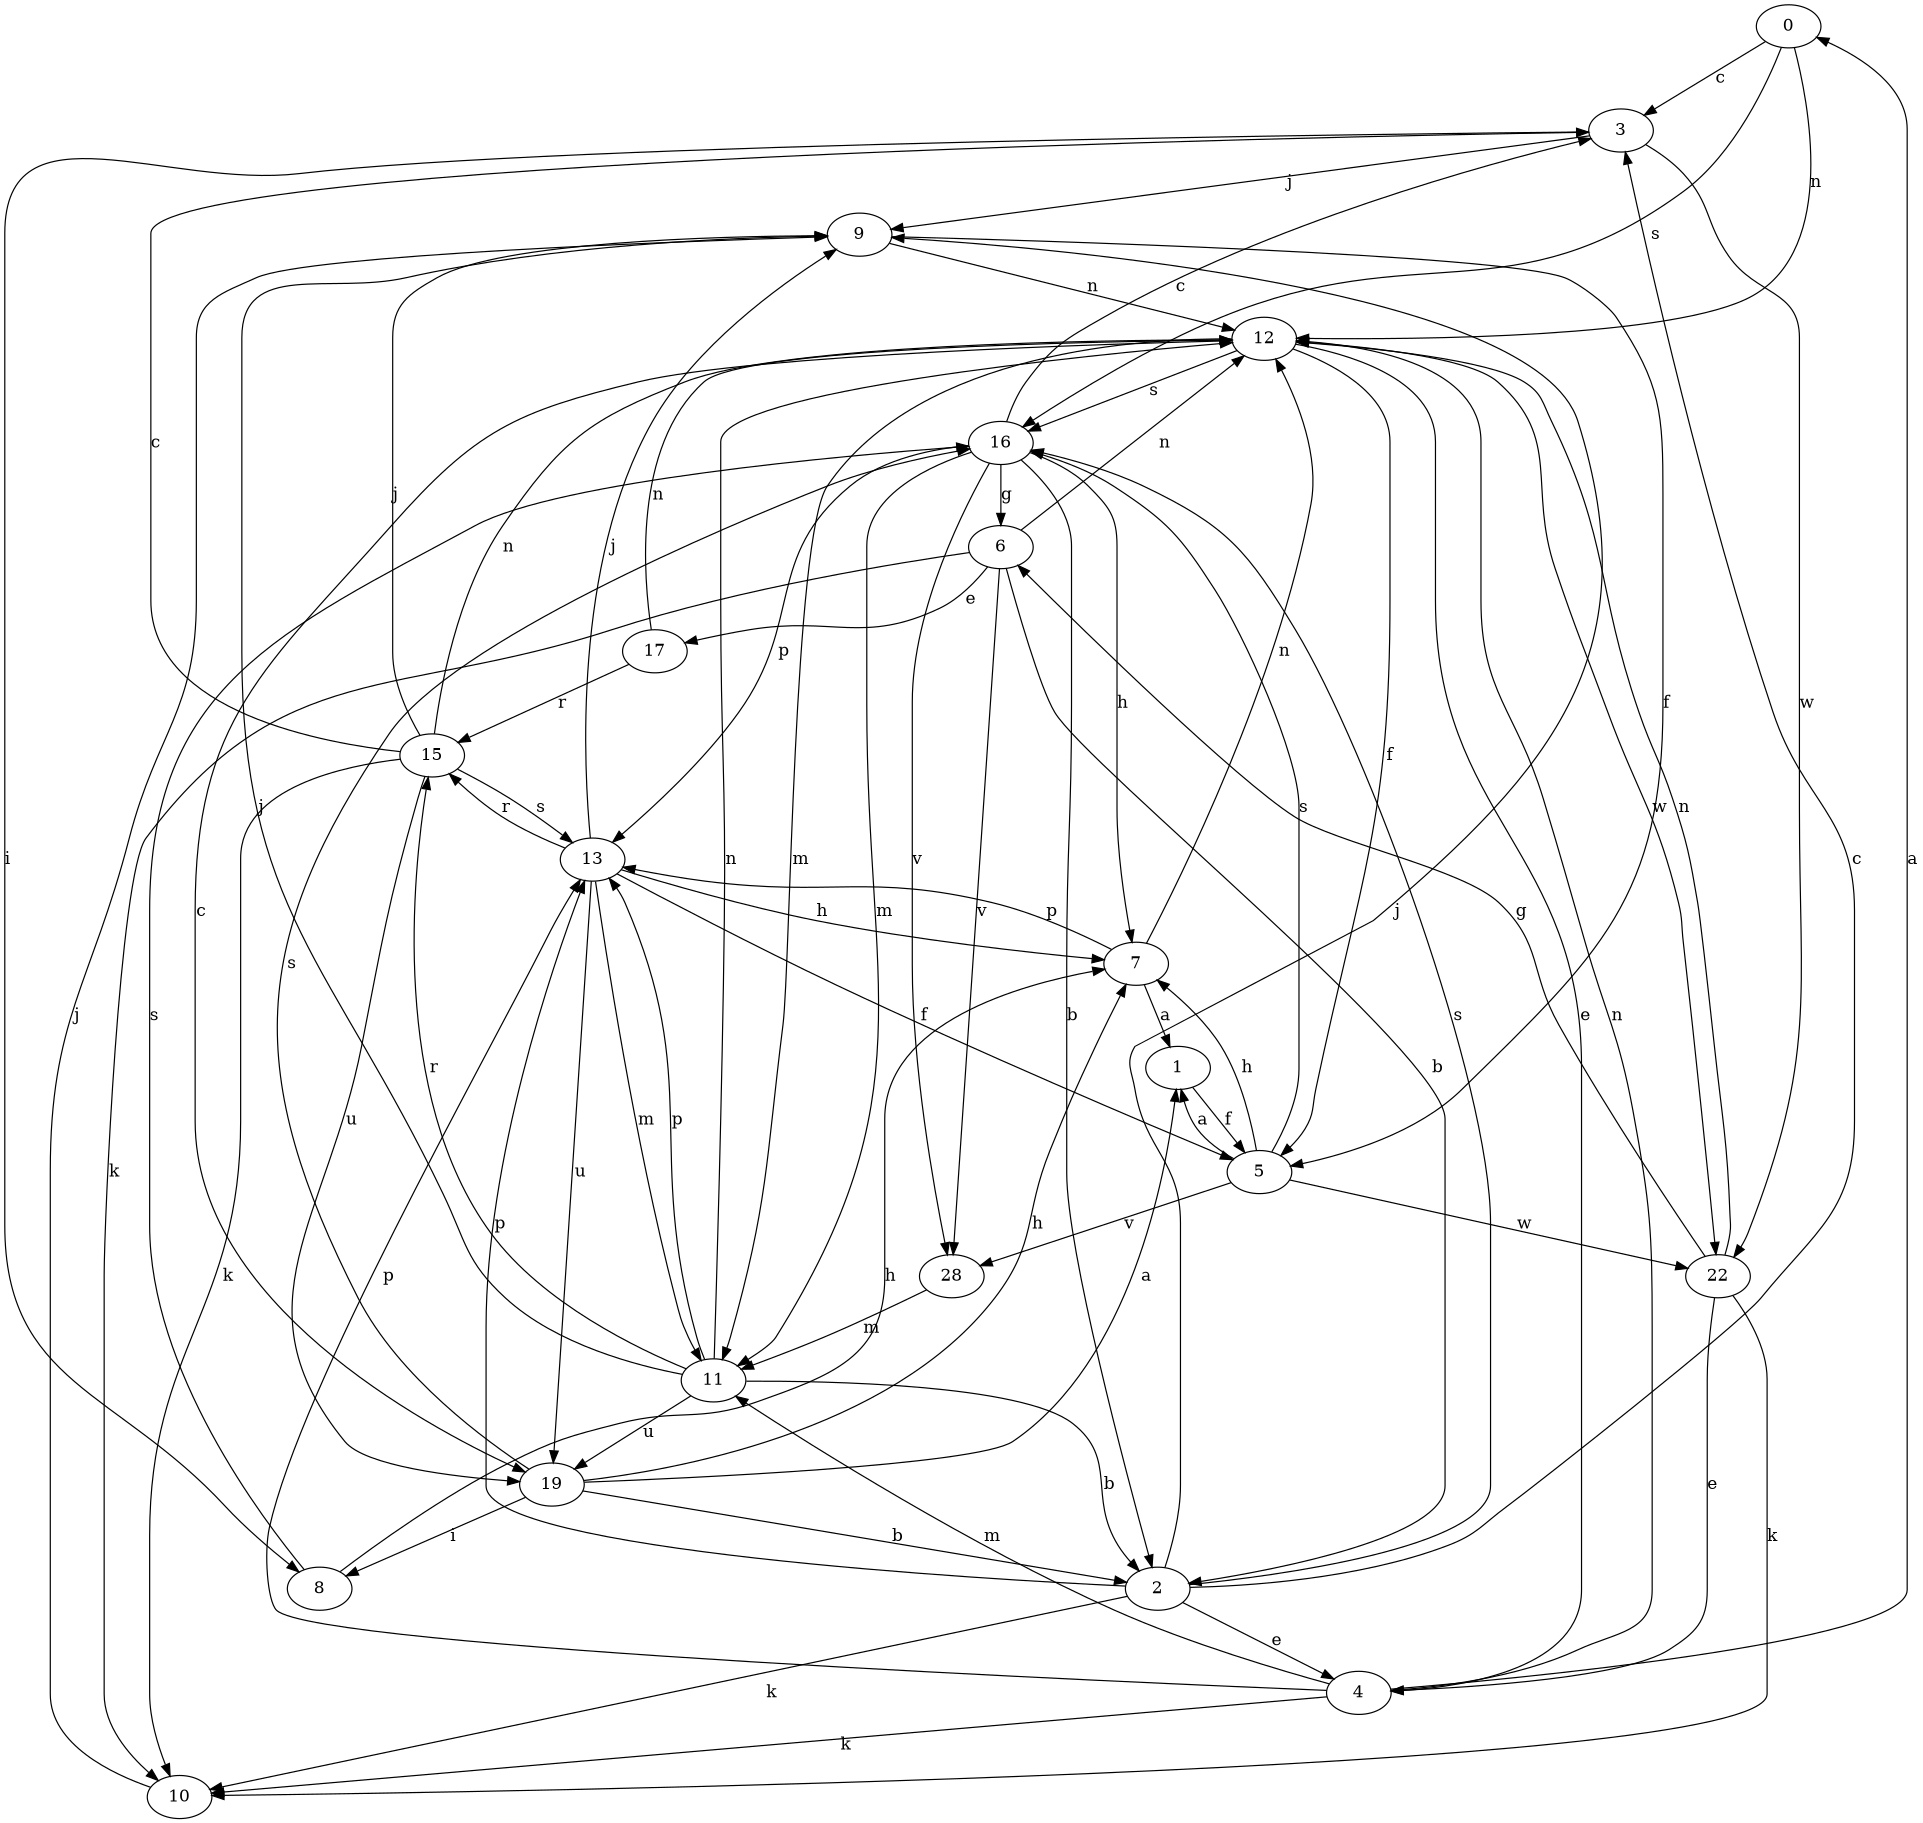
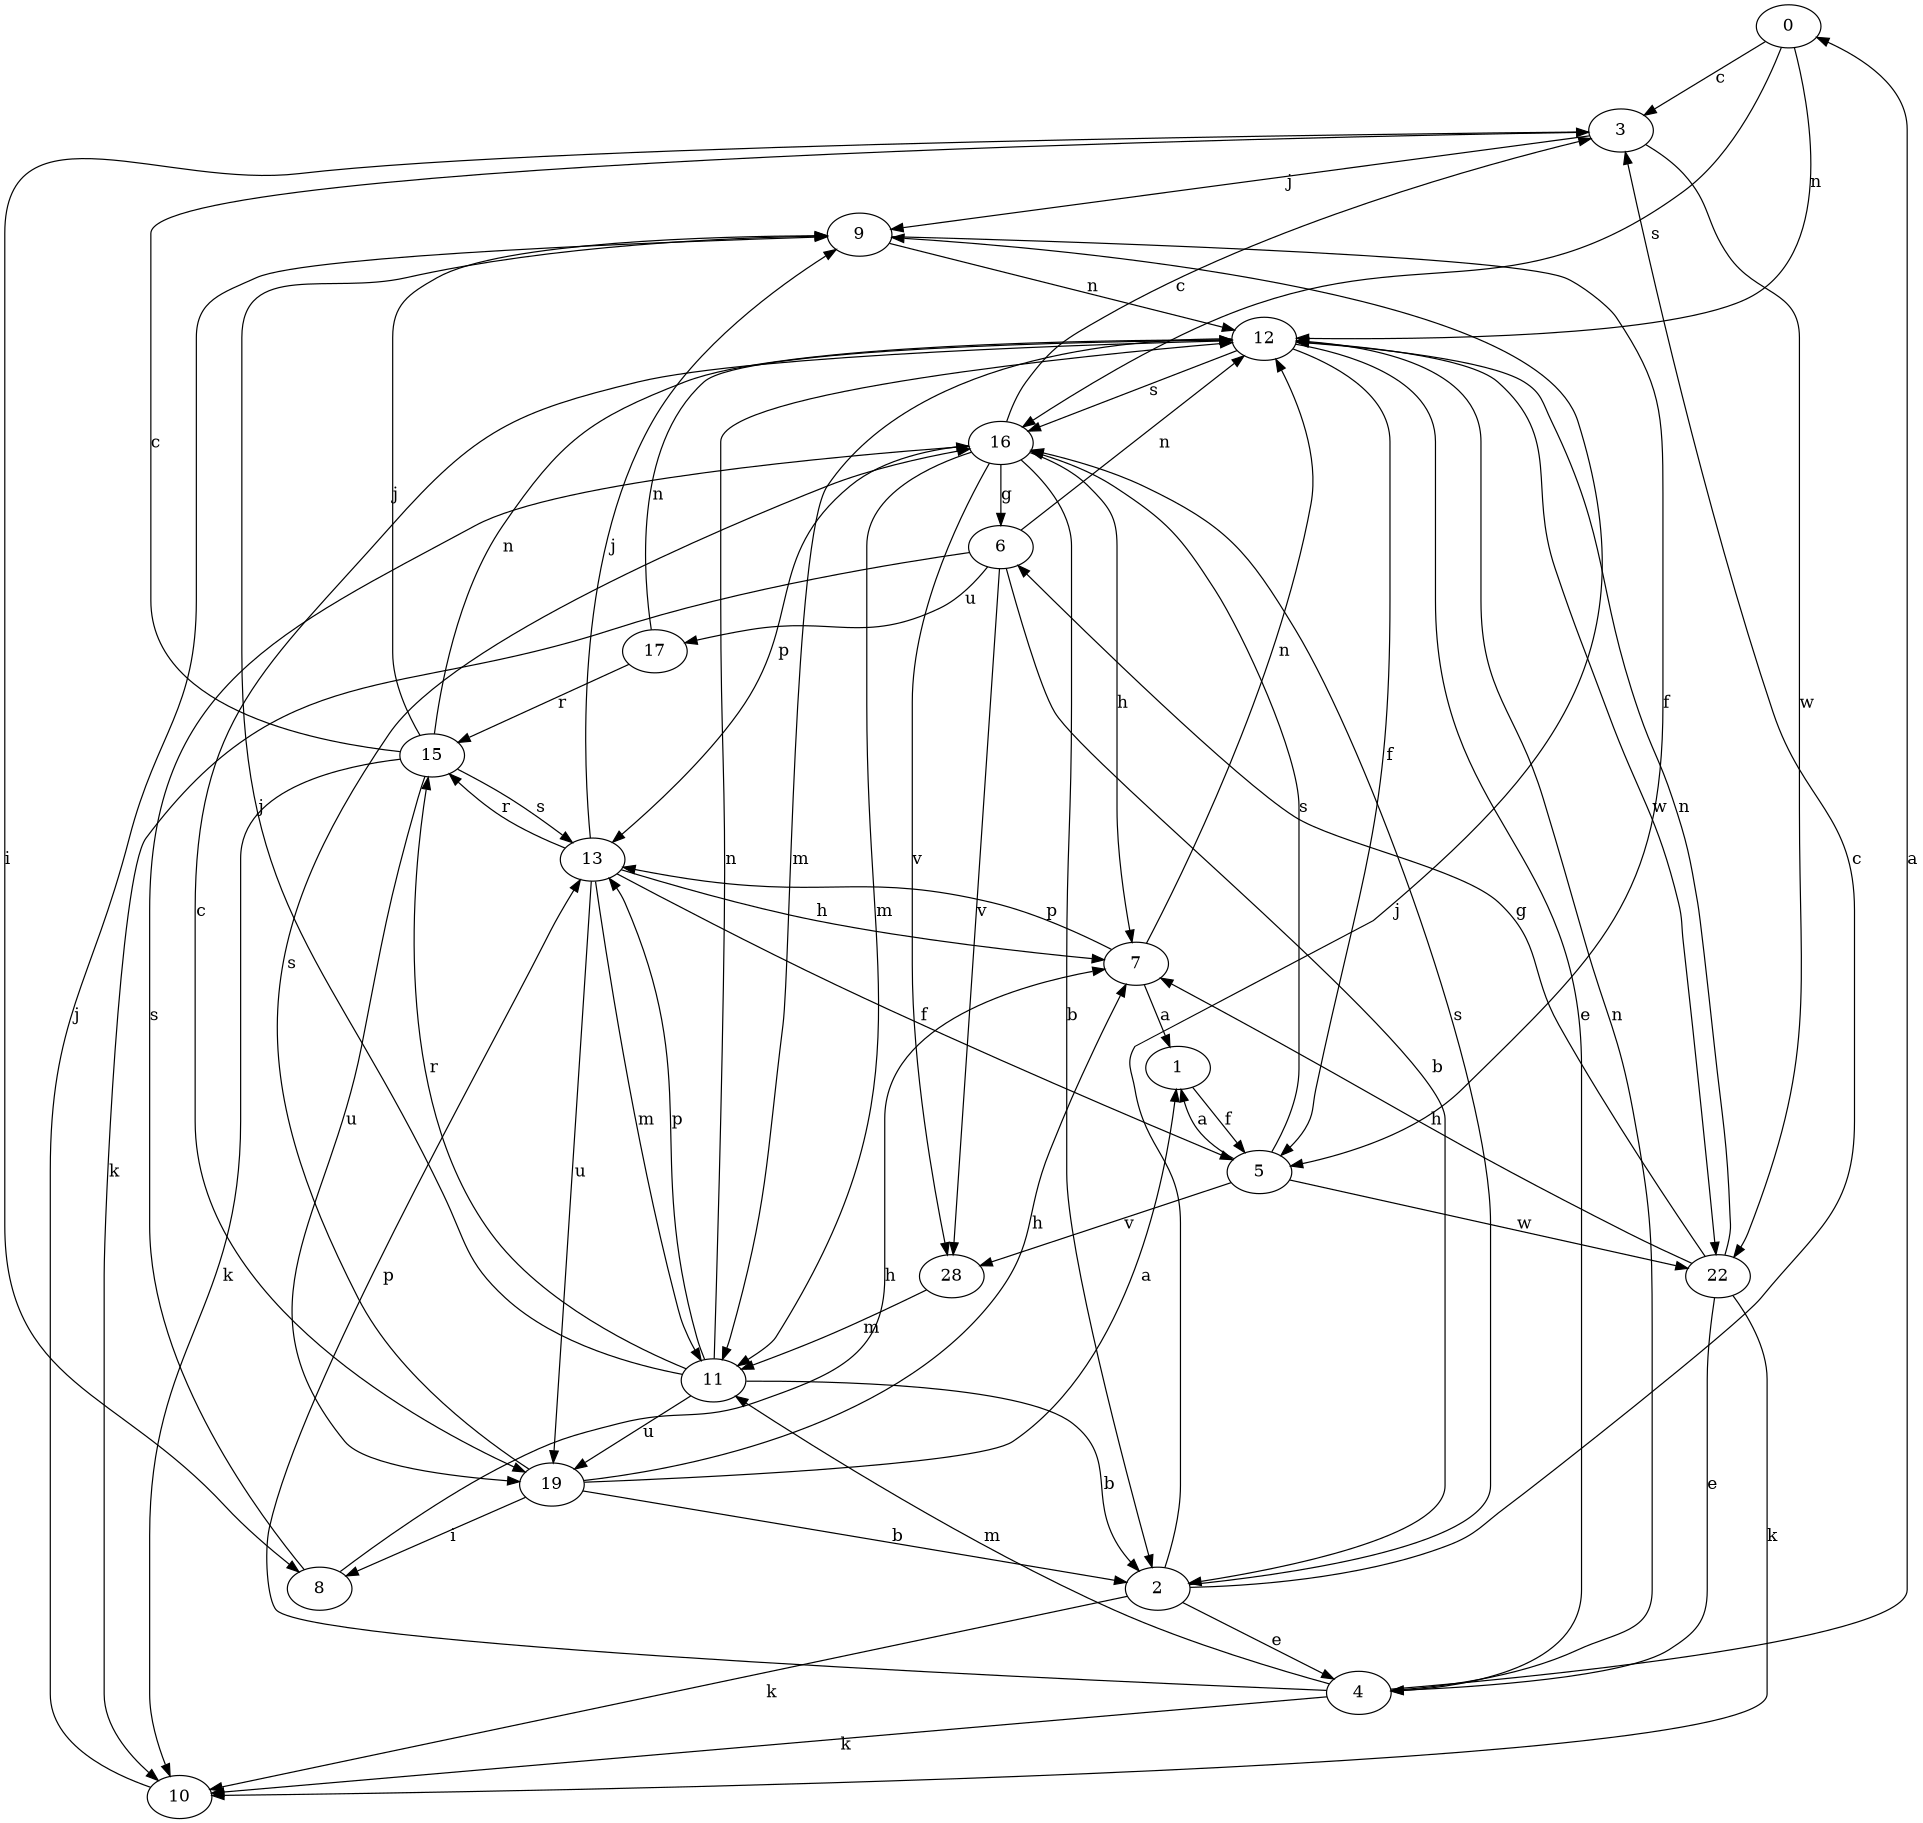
  strict digraph {
    0
    3
    12
    16
    9
    8
    22
    5
    11
    4
    19
    13
    2
    7
    n15 [label=28]
    6
    1
    15
    10
    17
    0 -> 3 [label=c]
    0 -> 12 [label=n]
    0 -> 16 [label=s]
    3 -> 9 [label=j]
    3 -> 8 [label=i]
    3 -> 22 [label=w]
    12 -> 16 [label=s]
    12 -> 22 [label=w]
    12 -> 5 [label=f]
    12 -> 11 [label=m]
    12 -> 4 [label=e]
    12 -> 19 [label=c]
    16 -> 3 [label=c]
    16 -> 11 [label=m]
    16 -> 13 [label=p]
    16 -> 2 [label=b]
    16 -> 7 [label=h]
    16 -> n15 [label=v]
    16 -> 6 [label=g]
    9 -> 12 [label=n]
    9 -> 5 [label=f]
    8 -> 16 [label=s]
    8 -> 7 [label=h]
    22 -> 12 [label=n]
    22 -> 4 [label=e]
    22 -> 6 [label=g]
    22 -> 10 [label=k]
    5 -> 16 [label=s]
    5 -> 22 [label=w]
-   5 -> 7 [label=h]
+   22 -> 7 [label=h]
    5 -> n15 [label=v]
    5 -> 1 [label=a]
    11 -> 12 [label=n]
    11 -> 9 [label=j]
    11 -> 19 [label=u]
    11 -> 13 [label=p]
    11 -> 2 [label=b]
    11 -> 15 [label=r]
    4 -> 0 [label=a]
    4 -> 12 [label=n]
    4 -> 11 [label=m]
    4 -> 13 [label=p]
    4 -> 10 [label=k]
    19 -> 16 [label=s]
    19 -> 8 [label=i]
    19 -> 2 [label=b]
    19 -> 7 [label=h]
    19 -> 1 [label=a]
    13 -> 9 [label=j]
    13 -> 5 [label=f]
    13 -> 11 [label=m]
    13 -> 19 [label=u]
    13 -> 7 [label=h]
    13 -> 15 [label=r]
    2 -> 3 [label=c]
    2 -> 16 [label=s]
    2 -> 9 [label=j]
    2 -> 4 [label=e]
-   2 -> 13 [label=p]
    2 -> 10 [label=k]
    7 -> 12 [label=n]
    7 -> 13 [label=p]
    7 -> 1 [label=a]
    n15 -> 11 [label=m]
    6 -> 12 [label=n]
    6 -> 2 [label=b]
    6 -> n15 [label=v]
    6 -> 10 [label=k]
-   6 -> 17 [label=e]
+   6 -> 17 [label=u]
    1 -> 5 [label=f]
    15 -> 3 [label=c]
    15 -> 12 [label=n]
    15 -> 9 [label=j]
    15 -> 19 [label=u]
    15 -> 13 [label=s]
    15 -> 10 [label=k]
    10 -> 9 [label=j]
    17 -> 12 [label=n]
    17 -> 15 [label=r]
  }
